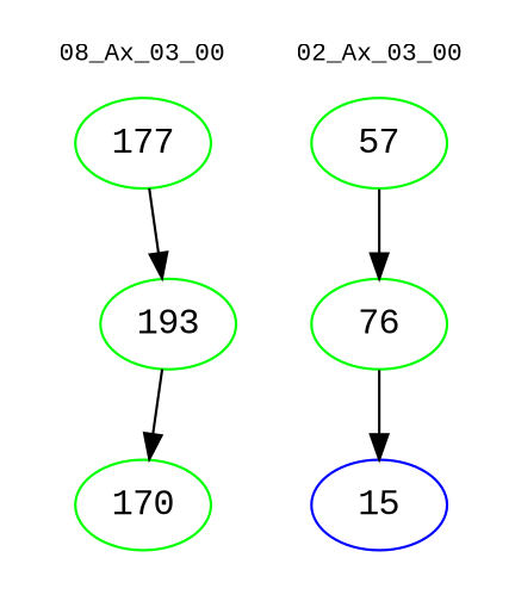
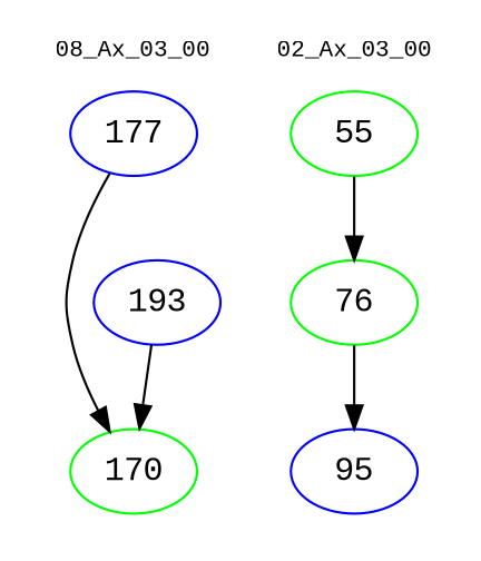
  digraph {
    fontname="Liberation Mono"
    node [color=green fontname="Liberation Mono"]
    edge [color=black fontname="Liberation Mono"]
-   n1 [label=177]
+   n1 [color=blue label=177]
    n2 [label=170]
-   n3 [label=193]
-   n4 [label=57]
+   n3 [color=blue label=193]
+   n4 [label=55]
    n5 [label=76]
-   n6 [color=blue label=15]
+   n6 [color=blue label=95]
    subgraph cluster_1 {
      color=white
      fontsize=10
      label="08_Ax_03_00"
      n1
      n2
      n3
    }
    subgraph cluster_2 {
      color=white
      fontsize=10
      label="02_Ax_03_00"
      n4
      n5
      n6
    }
-   n1 -> n3
+   n1 -> n2
    n3 -> n2
    n4 -> n5
    n5 -> n6
  }
